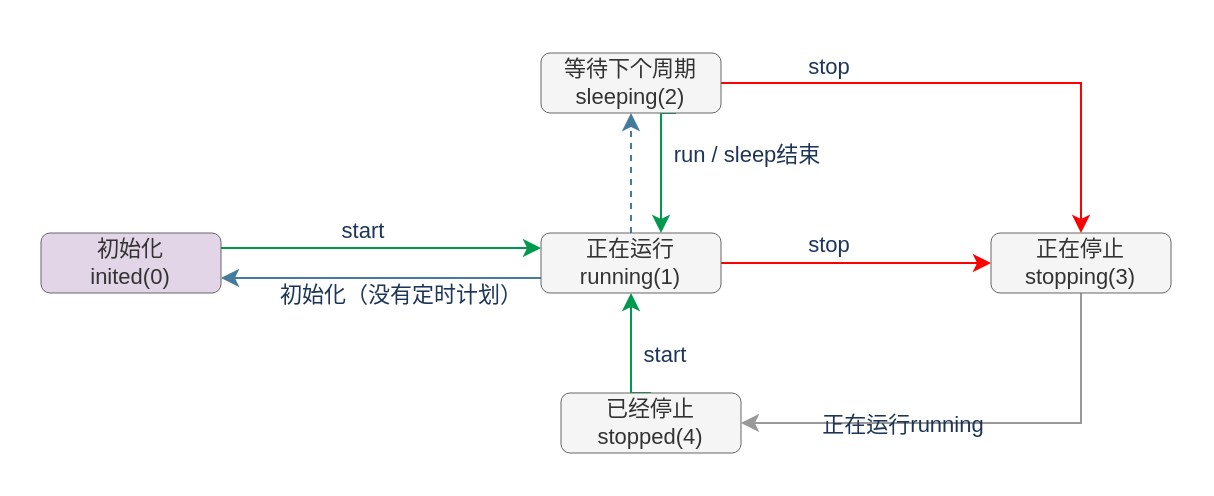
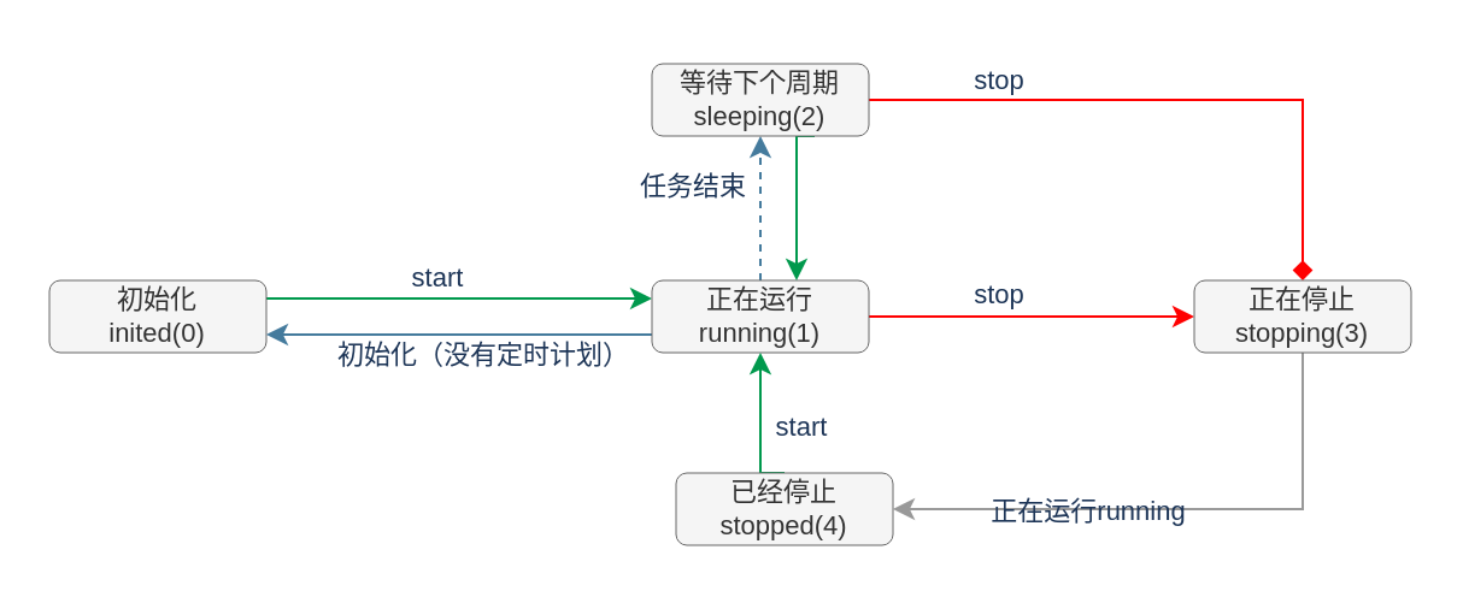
  <mxCell id="0" />
  <mxCell id="1" parent="0" />
  <mxCell id="2" style="edgeStyle=orthogonalEdgeStyle;rounded=0;orthogonalLoop=1;jettySize=auto;html=1;exitX=1;exitY=0.25;exitDx=0;exitDy=0;labelBackgroundColor=#F1FAEE;fontColor=#1D3557;entryX=0;entryY=0.25;entryDx=0;entryDy=0;strokeColor=#00994D;fontSize=11;" parent="1" source="3" target="7" edge="1"><mxGeometry relative="1" as="geometry"><mxPoint x="270" y="131" as="targetPoint" /><Array as="points"><mxPoint x="220" y="124" /><mxPoint x="220" y="124" /></Array></mxGeometry></mxCell>
- <mxCell id="3" value="&lt;font style=&quot;font-size: 11px;&quot;&gt;&lt;font style=&quot;font-size: 11px;&quot;&gt;初始化 &lt;/font&gt;&lt;br style=&quot;font-size: 11px;&quot;&gt;inited(0)&lt;/font&gt;" style="rounded=1;whiteSpace=wrap;html=1;fillColor=#e1d5e7;strokeColor=#666666;fontColor=#333333;fontSize=11;strokeWidth=0.5;" parent="1" vertex="1"><mxGeometry x="20" y="116" width="90" height="30" as="geometry" /></mxCell>
+ <mxCell id="3" value="&lt;font style=&quot;font-size: 11px;&quot;&gt;&lt;font style=&quot;font-size: 11px;&quot;&gt;初始化 &lt;/font&gt;&lt;br style=&quot;font-size: 11px;&quot;&gt;inited(0)&lt;/font&gt;" style="rounded=1;whiteSpace=wrap;html=1;fillColor=#f5f5f5;strokeColor=#666666;fontColor=#333333;fontSize=11;strokeWidth=0.5;" parent="1" vertex="1"><mxGeometry x="20" y="116" width="90" height="30" as="geometry" /></mxCell>
  <mxCell id="4" style="edgeStyle=orthogonalEdgeStyle;rounded=0;sketch=0;orthogonalLoop=1;jettySize=auto;html=1;exitX=1;exitY=0.5;exitDx=0;exitDy=0;entryX=0;entryY=0.5;entryDx=0;entryDy=0;fillColor=#A8DADC;fontColor=#1D3557;strokeColor=#FF0000;fontSize=11;" parent="1" source="7" target="12" edge="1"><mxGeometry relative="1" as="geometry" /></mxCell>
  <mxCell id="5" style="edgeStyle=orthogonalEdgeStyle;rounded=0;sketch=0;orthogonalLoop=1;jettySize=auto;html=1;exitX=0.5;exitY=0;exitDx=0;exitDy=0;entryX=0.5;entryY=1;entryDx=0;entryDy=0;fillColor=#A8DADC;fontColor=#1D3557;strokeColor=#457B9D;fontSize=11;dashed=1;" parent="1" source="7" target="10" edge="1"><mxGeometry relative="1" as="geometry" /></mxCell>
  <mxCell id="6" style="edgeStyle=orthogonalEdgeStyle;rounded=0;sketch=0;orthogonalLoop=1;jettySize=auto;html=1;exitX=0;exitY=0.75;exitDx=0;exitDy=0;entryX=1;entryY=0.75;entryDx=0;entryDy=0;strokeColor=#457B9D;fillColor=#A8DADC;fontColor=#1D3557;entryPerimeter=0;fontSize=11;" parent="1" source="7" target="3" edge="1"><mxGeometry relative="1" as="geometry" /></mxCell>
  <mxCell id="7" value="&lt;font style=&quot;font-size: 11px;&quot;&gt;正在运行&lt;br style=&quot;font-size: 11px;&quot;&gt;running(1)&lt;/font&gt;" style="rounded=1;whiteSpace=wrap;html=1;fillColor=#f5f5f5;strokeColor=#666666;fontColor=#333333;fontSize=11;strokeWidth=0.5;" parent="1" vertex="1"><mxGeometry x="270" y="116" width="90" height="30" as="geometry" /></mxCell>
- <mxCell id="8" style="edgeStyle=orthogonalEdgeStyle;rounded=0;orthogonalLoop=1;jettySize=auto;html=1;exitX=1;exitY=0.5;exitDx=0;exitDy=0;entryX=0.5;entryY=0;entryDx=0;entryDy=0;labelBackgroundColor=#F1FAEE;fontColor=#1D3557;strokeColor=#FF0000;fontSize=11;" parent="1" source="10" target="12" edge="1"><mxGeometry relative="1" as="geometry" /></mxCell>
+ <mxCell id="8" style="edgeStyle=orthogonalEdgeStyle;rounded=0;orthogonalLoop=1;jettySize=auto;html=1;exitX=1;exitY=0.5;exitDx=0;exitDy=0;entryX=0.5;entryY=0;entryDx=0;entryDy=0;labelBackgroundColor=#F1FAEE;fontColor=#1D3557;strokeColor=#FF0000;fontSize=11;endArrow=diamond;" parent="1" source="10" target="12" edge="1"><mxGeometry relative="1" as="geometry" /></mxCell>
  <mxCell id="9" style="edgeStyle=orthogonalEdgeStyle;rounded=0;sketch=0;orthogonalLoop=1;jettySize=auto;html=1;exitX=0.75;exitY=1;exitDx=0;exitDy=0;fillColor=#A8DADC;fontColor=#1D3557;strokeColor=#00994D;fontSize=11;" parent="1" source="10" edge="1"><mxGeometry relative="1" as="geometry"><mxPoint x="330" y="116" as="targetPoint" /><Array as="points"><mxPoint x="330" y="56" /><mxPoint x="330" y="116" /></Array></mxGeometry></mxCell>
  <mxCell id="10" value="&lt;font style=&quot;font-size: 11px;&quot;&gt;等待下个周期&lt;br style=&quot;font-size: 11px;&quot;&gt;sleeping(2)&lt;/font&gt;" style="rounded=1;whiteSpace=wrap;html=1;fontSize=11;strokeWidth=0.5;fillColor=#f5f5f5;fontColor=#333333;strokeColor=#666666;" parent="1" vertex="1"><mxGeometry x="270" y="26" width="90" height="30" as="geometry" /></mxCell>
  <mxCell id="11" style="edgeStyle=orthogonalEdgeStyle;rounded=0;sketch=0;orthogonalLoop=1;jettySize=auto;html=1;exitX=0.5;exitY=1;exitDx=0;exitDy=0;entryX=1;entryY=0.5;entryDx=0;entryDy=0;fillColor=#A8DADC;fontColor=#1D3557;strokeColor=#999999;fontSize=11;" parent="1" source="12" target="14" edge="1"><mxGeometry relative="1" as="geometry" /></mxCell>
  <mxCell id="12" value="&lt;font style=&quot;font-size: 11px;&quot;&gt;正在停止&lt;br style=&quot;font-size: 11px;&quot;&gt;stopping(3)&lt;/font&gt;" style="rounded=1;whiteSpace=wrap;html=1;fillColor=#f5f5f5;strokeColor=#666666;fontColor=#333333;fontSize=11;strokeWidth=0.5;" parent="1" vertex="1"><mxGeometry x="495" y="116" width="90" height="30" as="geometry" /></mxCell>
  <mxCell id="13" style="edgeStyle=orthogonalEdgeStyle;rounded=0;sketch=0;orthogonalLoop=1;jettySize=auto;html=1;exitX=0.5;exitY=1;exitDx=0;exitDy=0;entryX=0.5;entryY=0;entryDx=0;entryDy=0;fillColor=#A8DADC;fontColor=#1D3557;endArrow=none;endFill=0;startArrow=classic;startFill=1;strokeColor=#00994D;fontSize=11;" parent="1" source="7" target="14" edge="1"><mxGeometry relative="1" as="geometry"><Array as="points"><mxPoint x="315" y="146" /><mxPoint x="315" y="146" /></Array></mxGeometry></mxCell>
  <mxCell id="14" value="&lt;font style=&quot;font-size: 11px;&quot;&gt;已经停止&lt;br style=&quot;font-size: 11px;&quot;&gt;stopped(4)&lt;/font&gt;" style="rounded=1;whiteSpace=wrap;html=1;fillColor=#f5f5f5;strokeColor=#666666;fontColor=#333333;fontSize=11;strokeWidth=0.5;" parent="1" vertex="1"><mxGeometry x="280" y="196" width="90" height="30" as="geometry" /></mxCell>
  <mxCell id="15" value="start" style="text;html=1;resizable=0;autosize=1;align=center;verticalAlign=middle;points=[];fillColor=none;strokeColor=none;rounded=0;fontColor=#1D3557;fontSize=11;" parent="1" vertex="1"><mxGeometry x="312" y="164" width="39" height="25" as="geometry" /></mxCell>
  <mxCell id="16" value="&lt;font style=&quot;font-size: 11px;&quot;&gt;stop&lt;/font&gt;" style="text;html=1;resizable=0;autosize=1;align=center;verticalAlign=middle;points=[];fillColor=none;strokeColor=none;rounded=0;fontColor=#1D3557;fontSize=11;" parent="1" vertex="1"><mxGeometry x="394" y="20" width="39" height="25" as="geometry" /></mxCell>
  <mxCell id="17" value="stop" style="text;html=1;resizable=0;autosize=1;align=center;verticalAlign=middle;points=[];fillColor=none;strokeColor=none;rounded=0;fontColor=#1D3557;fontSize=11;" parent="1" vertex="1"><mxGeometry x="394" y="109" width="39" height="25" as="geometry" /></mxCell>
  <mxCell id="18" value="start" style="text;html=1;resizable=0;autosize=1;align=center;verticalAlign=middle;points=[];fillColor=none;strokeColor=none;rounded=0;fontColor=#1D3557;fontSize=11;" parent="1" vertex="1"><mxGeometry x="161" y="102" width="39" height="25" as="geometry" /></mxCell>
  <mxCell id="19" value="初始化（没有定时计划）" style="text;html=1;resizable=0;autosize=1;align=center;verticalAlign=middle;points=[];fillColor=none;strokeColor=none;rounded=0;sketch=0;fontColor=#1D3557;fontSize=11;" parent="1" vertex="1"><mxGeometry x="125" y="134" width="150" height="25" as="geometry" /></mxCell>
  <mxCell id="20" value="正在运行running" style="text;html=1;resizable=0;autosize=1;align=center;verticalAlign=middle;points=[];fillColor=none;strokeColor=none;rounded=0;sketch=0;fontColor=#1D3557;fontSize=11;" parent="1" vertex="1"><mxGeometry x="381" y="199" width="139" height="25" as="geometry" /></mxCell>
- <mxCell id="22" value="run / sleep结束" style="text;html=1;resizable=0;autosize=1;align=center;verticalAlign=middle;points=[];fillColor=none;strokeColor=none;rounded=0;sketch=0;fontColor=#1D3557;fontSize=11;" parent="1" vertex="1"><mxGeometry x="327" y="64" width="91" height="25" as="geometry" /></mxCell>
+ <mxCell id="21" value="任务结束" style="text;html=1;resizable=0;autosize=1;align=center;verticalAlign=middle;points=[];fillColor=none;strokeColor=none;rounded=0;sketch=0;fontColor=#1D3557;fontSize=11;" parent="1" vertex="1"><mxGeometry x="256" y="64" width="62" height="25" as="geometry" /></mxCell>
